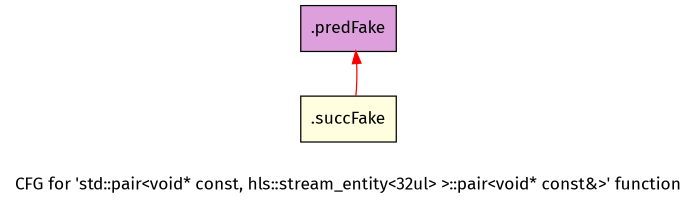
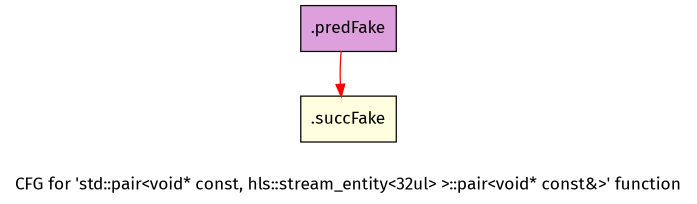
  digraph {
    label="CFG for 'std::pair\<void* const, hls::stream_entity\<32ul\> \>::pair\<void* const&\>' function"
    fontname="Fira Sans"
    node [shape=record style=filled fontname="Fira Sans"]
    n1 [label="{.predFake}" fillcolor=plum]
    n2 [filename="/mnt/xilinx/Vitis_HLS/2021.2/tps/lnx64/gcc-6.2.0/lib/gcc/x86_64-pc-linux-gnu/6.2.0/../../../../include/c++/6.2.0/tuple" label="{.succFake}" linenumber=1576 fillcolor=lightyellow]
-   n2 -> n1 [execusionnum=1 filename="/mnt/xilinx/Vitis_HLS/2021.2/tps/lnx64/gcc-6.2.0/lib/gcc/x86_64-pc-linux-gnu/6.2.0/../../../../include/c++/6.2.0/tuple" color=red fontname="Fira Sans"]
+   n1 -> n2 [execusionnum=1 filename="/mnt/xilinx/Vitis_HLS/2021.2/tps/lnx64/gcc-6.2.0/lib/gcc/x86_64-pc-linux-gnu/6.2.0/../../../../include/c++/6.2.0/tuple" color=red fontname="Fira Sans"]
  }
